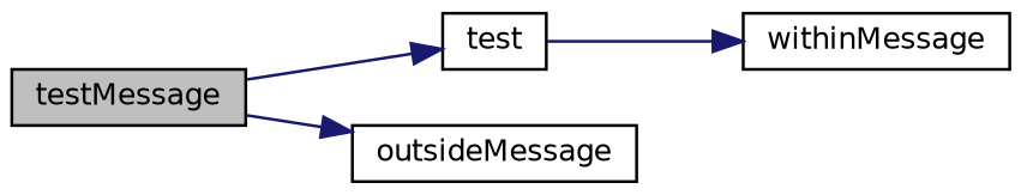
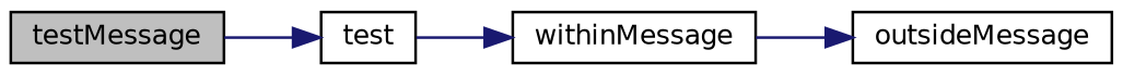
  digraph {
    rankdir=LR
    node [color=black fillcolor=white fontname=Helvetica fontsize=10 shape=record style=filled]
    edge [color=midnightblue fontname=Helvetica fontsize=10 labelfontname=Helvetica labelfontsize=10 style=solid]
    n1 [fillcolor=grey75 fontcolor=black height=0.2 label=testMessage width=0.4]
    n2 [height=0.2 label=test width=0.4]
    n3 [height=0.2 label=outsideMessage width=0.4]
    n4 [height=0.2 label=withinMessage width=0.4]
    n1 -> n2
-   n1 -> n3
+   n4 -> n3
    n2 -> n4
  }
